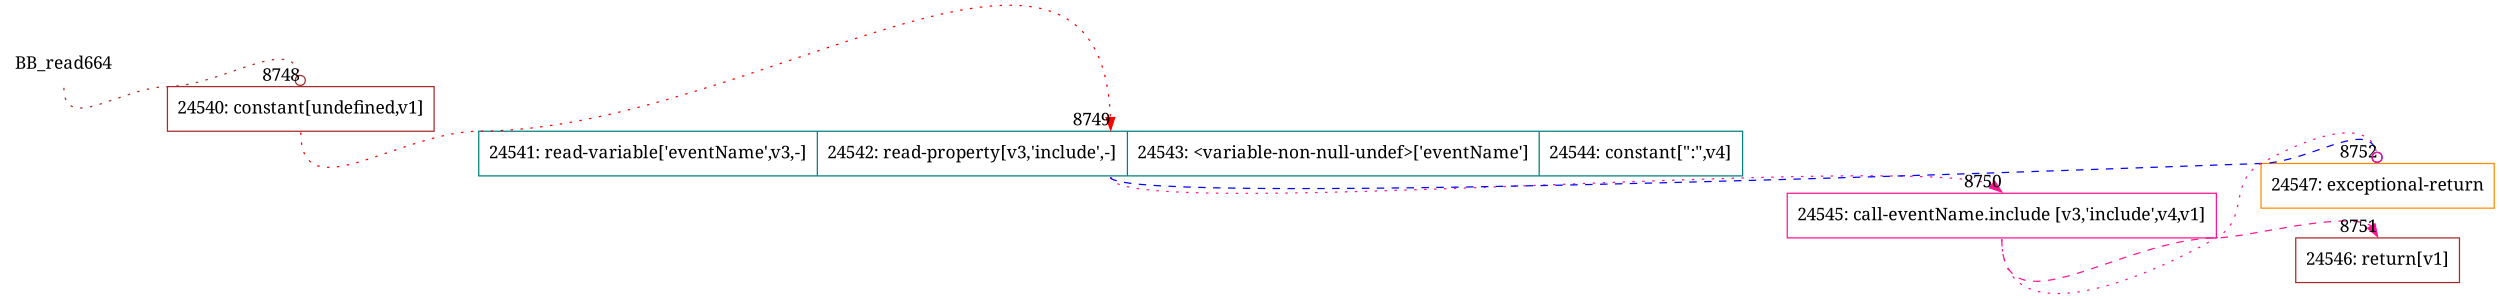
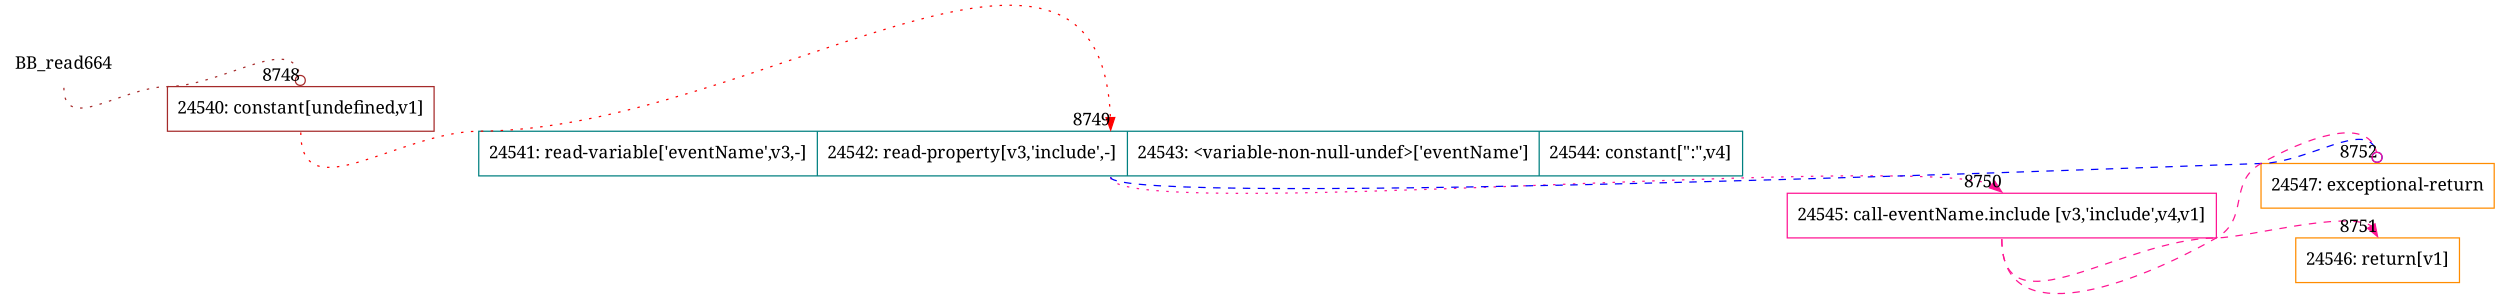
  digraph {
    fontname="Noto Serif"
    rankdir=LR
    node [color=darkorange fontname="Noto Serif" shape=record]
    edge [arrowhead=odot color=deeppink fontname="Noto Serif" headport=n style=dotted tailport=s]
    n1 [label=BB_read664 shape=none]
    n2 [color=brown label="{24540: constant[undefined,v1]}"]
    n3 [color=teal label="{24541: read-variable['eventName',v3,-]|24542: read-property[v3,'include',-]|24543: \<variable-non-null-undef\>['eventName']|24544: constant[\":\",v4]}"]
    n4 [color=deeppink label="{24545: call-eventName.include [v3,'include',v4,v1]}"]
    n5 [label="{24547: exceptional-return}"]
-   n6 [color=brown label="{24546: return[v1]}"]
+   n6 [label="{24546: return[v1]}"]
    n1 -> n2 [color=brown headlabel="    8748"]
    n2 -> n3 [arrowhead=normal color=red headlabel="      8749"]
    n3 -> n4 [arrowhead=normal headlabel="      8750"]
    n3 -> n5 [color=blue headlabel="      8752" style=dashed]
-   n4 -> n5
+   n4 -> n5 [style=dashed]
    n4 -> n6 [arrowhead=normal headlabel="      8751" style=dashed]
  }
